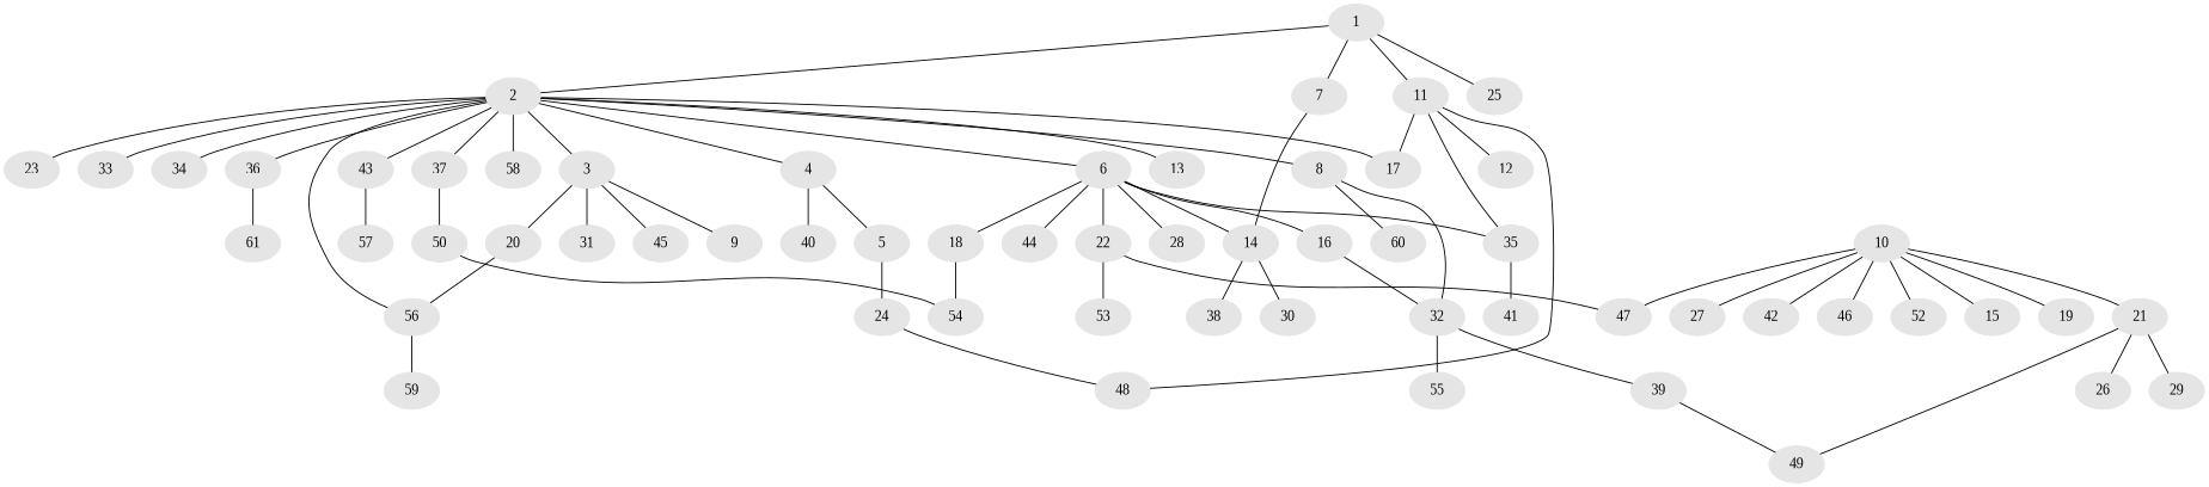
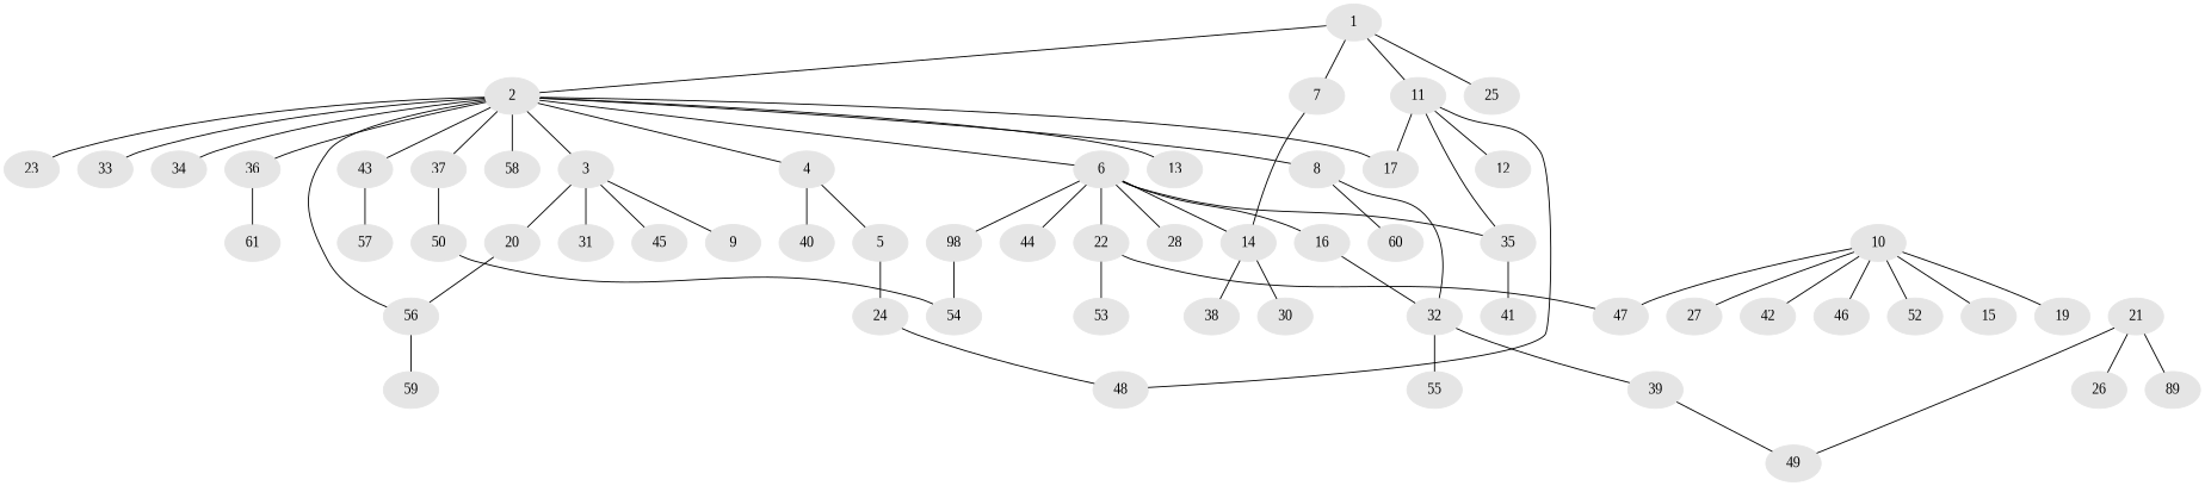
  graph {
    fontname="Liberation Serif"
    node [color=gray90 fontname="Liberation Serif" style=filled]
    edge [fontname="Liberation Serif"]
    1
    2
    7
    11
    25
    3
    4
    6
    8
    13
    17
    23
    33
    34
    36
    37
    43
    56
    58
    14
    35
    12
    48
    9
    20
    31
    45
    5
    40
    16
-   18
+   18 [label=98]
    22
    28
    44
    32
    60
    10
    15
    19
    21
    27
    42
    46
    47
    52
    61
    50
    57
    59
    24
    30
    38
    54
    53
    41
    39
    55
-   29
+   29 [label=89]
    26
    49
    1 -- 2
    1 -- 7
    1 -- 11
    1 -- 25
    2 -- 3
    2 -- 4
    2 -- 6
    2 -- 8
    2 -- 13
    2 -- 17
    2 -- 23
    2 -- 33
    2 -- 34
    2 -- 36
    2 -- 37
    2 -- 43
    2 -- 56
    2 -- 58
    7 -- 14
    11 -- 17
    11 -- 35
    11 -- 12
    11 -- 48
    3 -- 9
    3 -- 20
    3 -- 31
    3 -- 45
    4 -- 5
    4 -- 40
    6 -- 14
    6 -- 35
    6 -- 16
    6 -- 18
    6 -- 22
    6 -- 28
    6 -- 44
    8 -- 32
    8 -- 60
    36 -- 61
    37 -- 50
    43 -- 57
    56 -- 59
    14 -- 30
    14 -- 38
    35 -- 41
    20 -- 56
    5 -- 24
    16 -- 32
    18 -- 54
    22 -- 47
    22 -- 53
    32 -- 39
    32 -- 55
    10 -- 15
    10 -- 19
-   10 -- 21
    10 -- 27
    10 -- 42
    10 -- 46
    10 -- 47
    10 -- 52
    21 -- 29
    21 -- 26
    21 -- 49
    50 -- 54
    24 -- 48
    39 -- 49
  }
